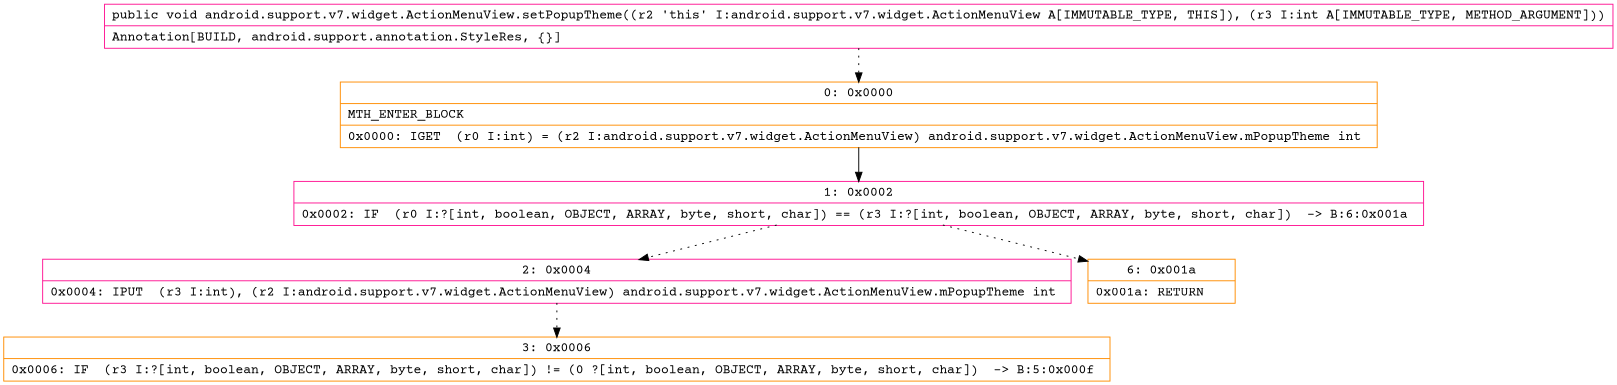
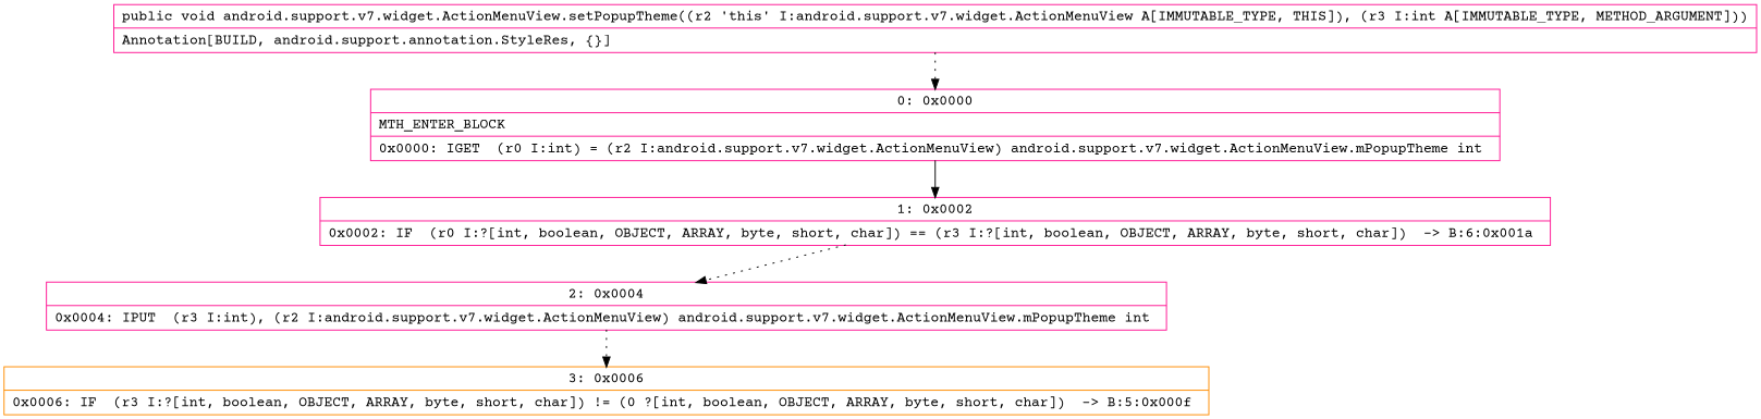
  digraph {
    fontname="Courier Prime"
    node [color=darkorange fontname="Courier Prime" shape=record]
    edge [fontname="Courier Prime" style=dotted]
-   n1 [label="{0\:\ 0x0000|MTH_ENTER_BLOCK\l|0x0000: IGET  (r0 I:int) = (r2 I:android.support.v7.widget.ActionMenuView) android.support.v7.widget.ActionMenuView.mPopupTheme int \l}"]
+   n1 [color=deeppink label="{0\:\ 0x0000|MTH_ENTER_BLOCK\l|0x0000: IGET  (r0 I:int) = (r2 I:android.support.v7.widget.ActionMenuView) android.support.v7.widget.ActionMenuView.mPopupTheme int \l}"]
    n2 [color=deeppink label="{1\:\ 0x0002|0x0002: IF  (r0 I:?[int, boolean, OBJECT, ARRAY, byte, short, char]) == (r3 I:?[int, boolean, OBJECT, ARRAY, byte, short, char])  \-\> B:6:0x001a \l}"]
    n3 [color=deeppink label="{2\:\ 0x0004|0x0004: IPUT  (r3 I:int), (r2 I:android.support.v7.widget.ActionMenuView) android.support.v7.widget.ActionMenuView.mPopupTheme int \l}"]
-   n4 [label="{6\:\ 0x001a|0x001a: RETURN   \l}"]
    n5 [label="{3\:\ 0x0006|0x0006: IF  (r3 I:?[int, boolean, OBJECT, ARRAY, byte, short, char]) != (0 ?[int, boolean, OBJECT, ARRAY, byte, short, char])  \-\> B:5:0x000f \l}"]
    n6 [color=deeppink label="{public void android.support.v7.widget.ActionMenuView.setPopupTheme((r2 'this' I:android.support.v7.widget.ActionMenuView A[IMMUTABLE_TYPE, THIS]), (r3 I:int A[IMMUTABLE_TYPE, METHOD_ARGUMENT]))  | Annotation[BUILD, android.support.annotation.StyleRes, \{\}]\l}"]
    n1 -> n2 [style=solid]
    n2 -> n3
-   n2 -> n4
    n3 -> n5
    n6 -> n1
  }
